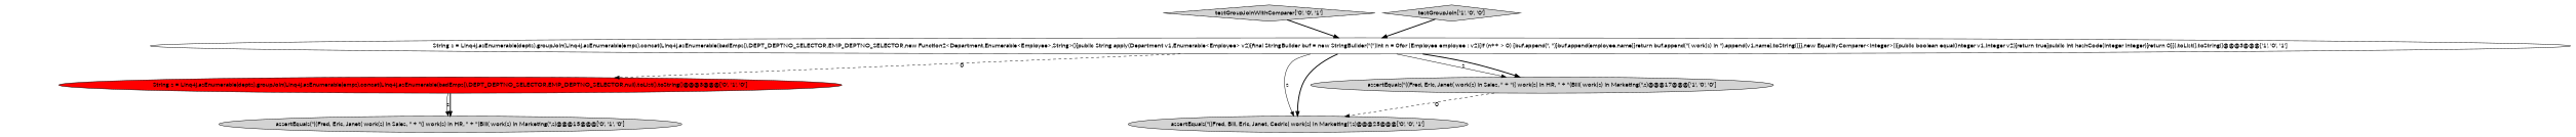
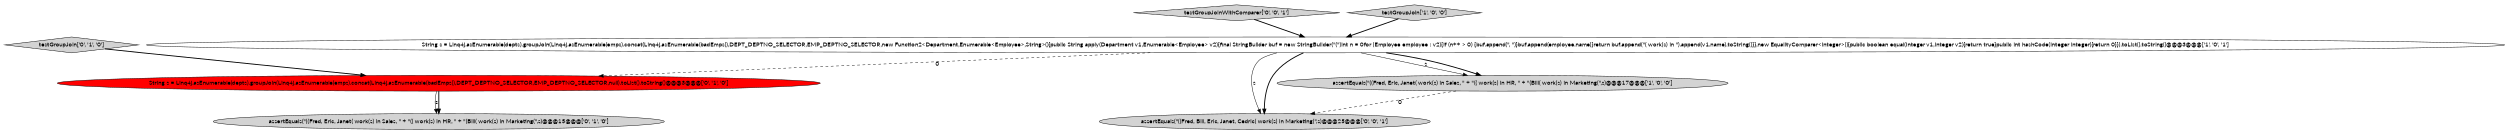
  digraph {
    fontname=Lato
    node [fillcolor=lightgray shape=ellipse style=filled fontname=Lato]
    edge [style=bold fontname=Lato]
    n1 [label="assertEquals(\"((Fred, Bill, Eric, Janet, Cedric( work(s) in Marketing(\",s)@@@25@@@['0', '0', '1']"]
    n2 [fillcolor=red label="String s = Linq4j.asEnumerable(depts).groupJoin(Linq4j.asEnumerable(emps).concat(Linq4j.asEnumerable(badEmps)),DEPT_DEPTNO_SELECTOR,EMP_DEPTNO_SELECTOR,null).toList().toString()@@@3@@@['0', '1', '0']"]
    n3 [label="assertEquals(\"((Fred, Eric, Janet( work(s) in Sales, \" + \"(( work(s) in HR, \" + \"(Bill( work(s) in Marketing(\",s)@@@15@@@['0', '1', '0']"]
    n4 [label="assertEquals(\"((Fred, Eric, Janet( work(s) in Sales, \" + \"(( work(s) in HR, \" + \"(Bill( work(s) in Marketing(\",s)@@@17@@@['1', '0', '0']"]
+   n5 [label="testGroupJoin['0', '1', '0']" shape=diamond]
    n6 [label="testGroupJoinWithComparer['0', '0', '1']" shape=diamond]
    n7 [fillcolor=white label="String s = Linq4j.asEnumerable(depts).groupJoin(Linq4j.asEnumerable(emps).concat(Linq4j.asEnumerable(badEmps)),DEPT_DEPTNO_SELECTOR,EMP_DEPTNO_SELECTOR,new Function2<Department,Enumerable<Employee>,String>(){public String apply(Department v1,Enumerable<Employee> v2){final StringBuilder buf = new StringBuilder(\"(\")int n = 0for (Employee employee : v2){if (n++ > 0) {buf.append(\", \")}buf.append(employee.name)}return buf.append(\"( work(s) in \").append(v1.name).toString()}},new EqualityComparer<Integer>(){public boolean equal(Integer v1,Integer v2){return true}public int hashCode(Integer integer){return 0}}).toList().toString()@@@3@@@['1', '0', '1']"]
    n8 [label="testGroupJoin['1', '0', '0']" shape=diamond]
    n2 -> n3 [label=s style=solid]
    n2 -> n3
    n4 -> n1 [label=0 style=dashed]
+   n5 -> n2
    n6 -> n7
    n7 -> n1 [label=s style=solid]
    n7 -> n1
    n7 -> n2 [label=0 style=dashed]
    n7 -> n4 [label=s style=solid]
    n7 -> n4
    n8 -> n7
  }
